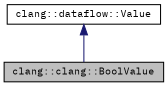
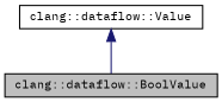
  digraph {
    fontname="IBM Plex Mono"
    node [color=black fontname="IBM Plex Mono" fontsize=10 shape=record]
-   n1 [fillcolor=grey75 fontcolor=black height=0.2 label="clang::clang::BoolValue" style=filled width=0.4]
+   n1 [fillcolor=grey75 fontcolor=black height=0.2 label="clang::dataflow::BoolValue" style=filled width=0.4]
    n2 [height=0.2 label="clang::dataflow::Value" width=0.4]
    n2 -> n1 [color=midnightblue dir=back fontname="IBM Plex Mono" fontsize=10 labelfontname=Helvetica labelfontsize=10 style=solid]
  }
